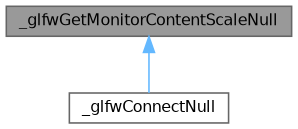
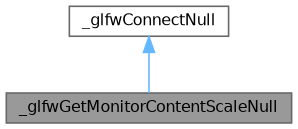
  digraph {
    rankdir=TB
    node [fontname=Helvetica fontsize=10 shape=box style=filled]
    n1 [color=gray40 fillcolor=grey60 fontcolor=black height=0.2 label=_glfwGetMonitorContentScaleNull width=0.4]
    n2 [color=grey40 fillcolor=white height=0.2 label=_glfwConnectNull width=0.4]
-   n1 -> n2 [color=steelblue1 dir=back fontname=Helvetica fontsize=10 labelfontname=Helvetica labelfontsize=10 style=solid]
+   n2 -> n1 [color=steelblue1 dir=back fontname=Helvetica fontsize=10 labelfontname=Helvetica labelfontsize=10 style=solid]
  }
